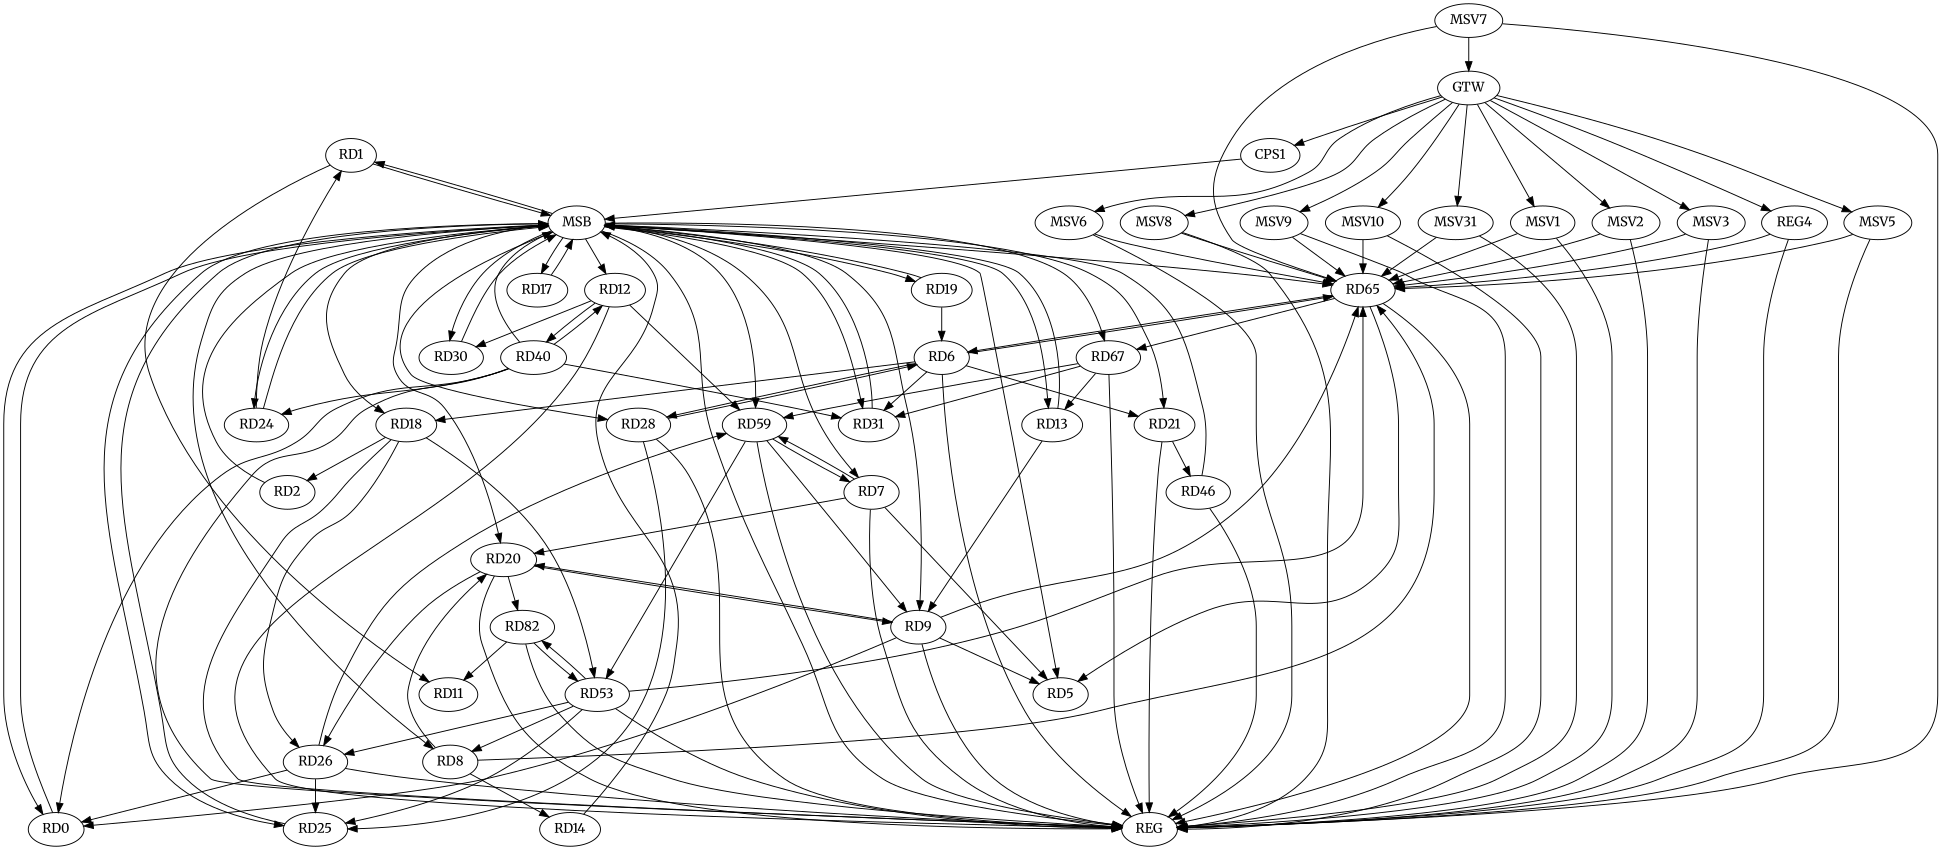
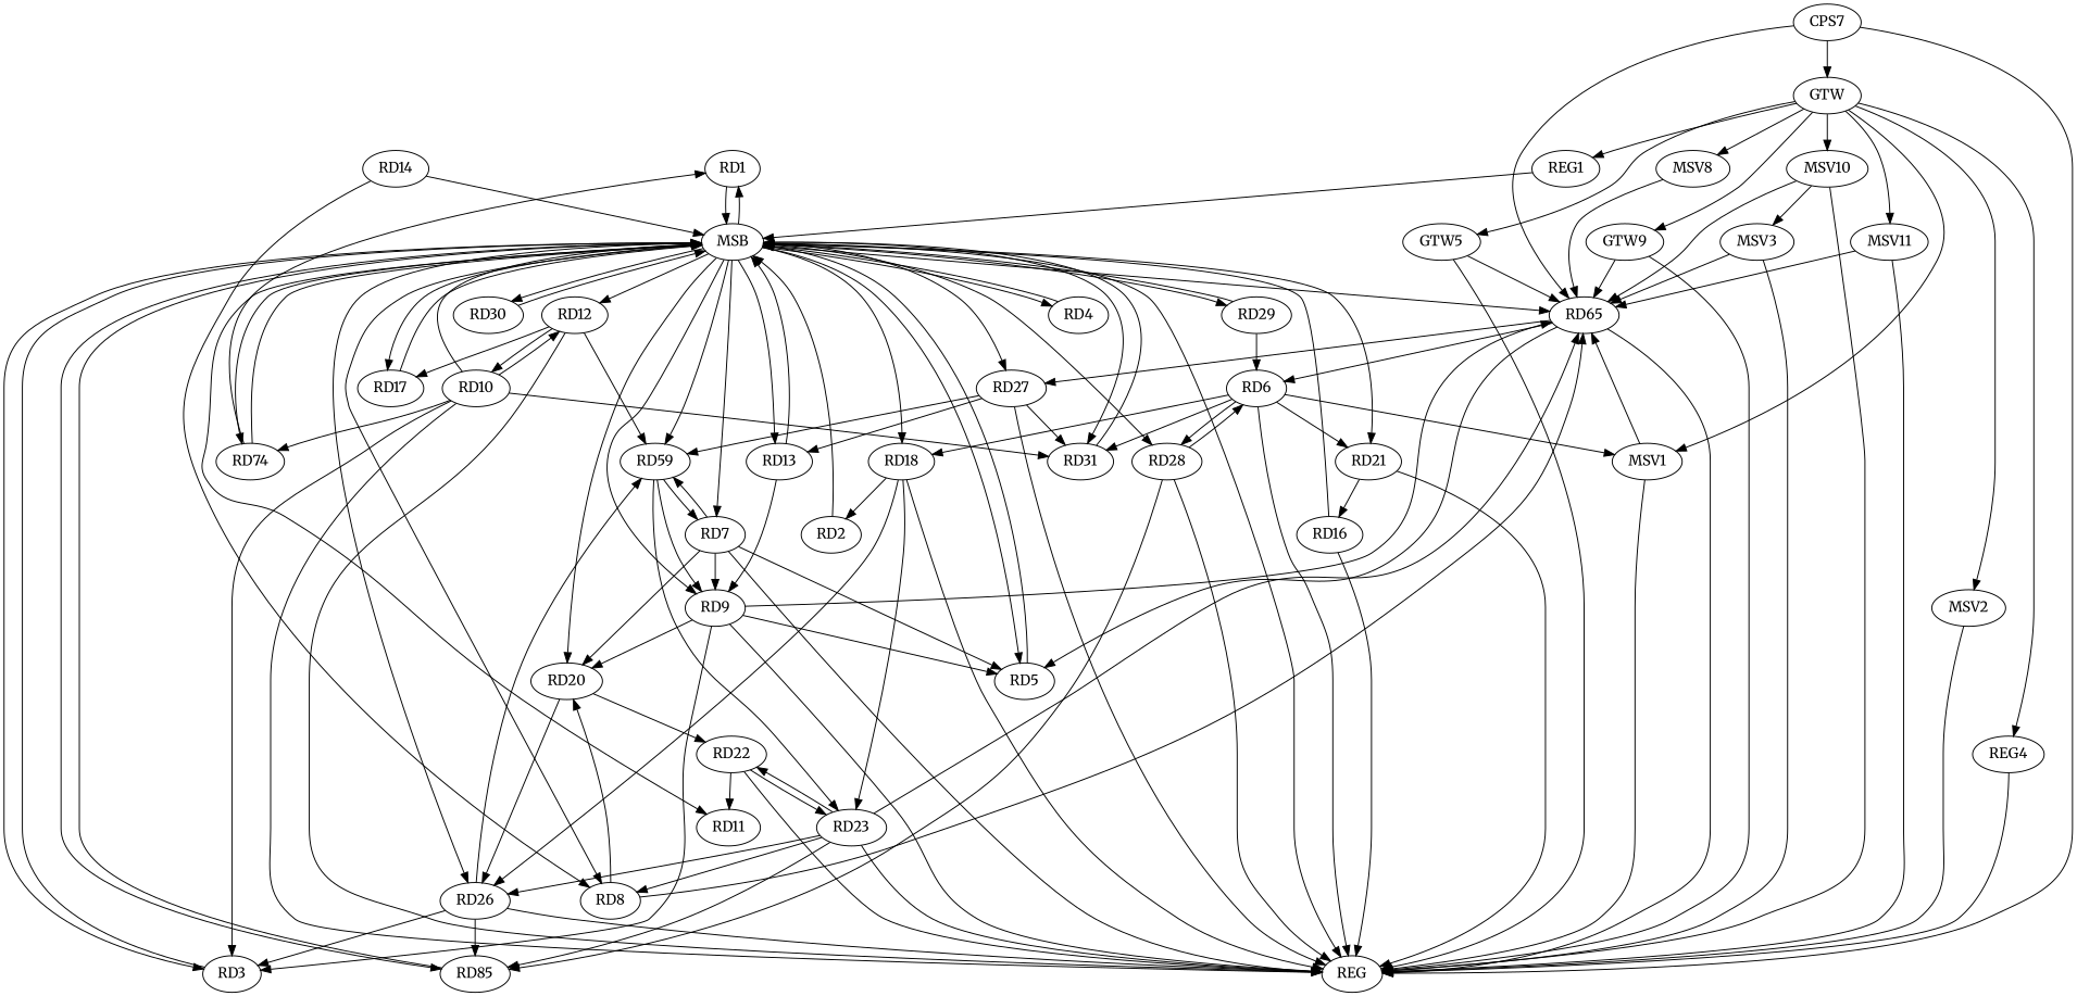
  strict digraph {
    fontname=Merriweather
    node [fontname=Merriweather]
    edge [fontname=Merriweather]
    n1 [label=RD1]
    n2 [label=MSB]
-   n3 [label=RD0]
+   n3 [label=RD3]
+   n4 [label=RD4]
    n5 [label=RD5]
    n6 [label=RD65]
    n7 [label=RD18]
-   n8 [label=RD19]
+   n8 [label=RD29]
    n9 [label=RD21]
    n10 [label=RD28]
    n11 [label=RD31]
    n12 [label=REG]
    n13 [label=RD7]
    n14 [label=RD20]
    n15 [label=RD59]
    n16 [label=RD8]
    n17 [label=RD9]
    n18 [label=RD13]
    n19 [label=RD12]
-   n20 [label=RD24]
+   n20 [label=RD74]
    n21 [label=RD11]
    n22 [label=RD30]
-   n23 [label=RD67]
+   n23 [label=RD27]
    n24 [label=RD17]
    n25 [label=RD26]
-   n26 [label=RD25]
+   n26 [label=RD85]
    n27 [label=RD2]
    n28 [label=RD6]
-   n29 [label=RD53]
-   n30 [label=RD46]
-   n31 [label=RD82]
+   n29 [label=RD23]
+   n30 [label=RD16]
+   n31 [label=RD22]
    n32 [label=RD14]
-   n33 [label=RD40]
-   n34 [label=CPS1]
+   n33 [label=RD10]
+   n34 [label=REG1]
    n35 [label=GTW]
    n36 [label=MSV1]
    n37 [label=MSV2]
    n38 [label=MSV3]
    n39 [label=REG4]
-   n40 [label=MSV5]
-   n41 [label=MSV6]
+   n40 [label=GTW5]
    n42 [label=MSV8]
-   n43 [label=MSV9]
+   n43 [label=GTW9]
    n44 [label=MSV10]
-   n45 [label=MSV31]
-   n46 [label=MSV7]
+   n45 [label=MSV11]
+   n46 [label=CPS7]
    n1 -> n2
    n2 -> n1
    n2 -> n3
+   n2 -> n4
    n2 -> n5
    n2 -> n6
    n2 -> n7
    n2 -> n8
    n2 -> n9
    n2 -> n10
    n2 -> n11
    n2 -> n12
    n2 -> n13
    n2 -> n14
    n2 -> n15
    n2 -> n16
    n2 -> n17
    n2 -> n18
    n2 -> n19
    n2 -> n20
-   n1 -> n21
+   n2 -> n21
    n2 -> n22
    n2 -> n23
    n2 -> n24
+   n2 -> n25
    n2 -> n26
    n3 -> n2
+   n4 -> n2
+   n5 -> n2
    n6 -> n5
    n6 -> n12
    n6 -> n23
    n6 -> n28
    n7 -> n12
    n7 -> n25
    n7 -> n27
    n7 -> n29
    n8 -> n2
    n8 -> n28
    n9 -> n12
    n9 -> n30
    n10 -> n12
    n10 -> n26
    n10 -> n28
    n11 -> n2
    n13 -> n5
    n13 -> n12
    n13 -> n14
    n13 -> n15
-   n14 -> n12
-   n14 -> n17
+   n13 -> n17
    n14 -> n25
    n14 -> n31
-   n15 -> n12
    n15 -> n13
    n15 -> n17
    n15 -> n29
    n16 -> n6
    n16 -> n14
-   n16 -> n32
+   n32 -> n16
    n17 -> n3
    n17 -> n5
    n17 -> n6
    n17 -> n12
    n17 -> n14
    n18 -> n2
    n18 -> n17
    n19 -> n12
    n19 -> n15
-   n19 -> n22
+   n19 -> n24
    n19 -> n33
    n20 -> n1
    n20 -> n2
    n22 -> n2
    n23 -> n11
    n23 -> n12
    n23 -> n15
    n23 -> n18
    n24 -> n2
    n25 -> n3
    n25 -> n12
    n25 -> n15
    n25 -> n26
    n26 -> n2
    n27 -> n2
-   n28 -> n6
+   n28 -> n36
    n28 -> n7
    n28 -> n9
    n28 -> n10
    n28 -> n11
    n28 -> n12
    n29 -> n6
    n29 -> n12
    n29 -> n16
    n29 -> n25
    n29 -> n26
    n29 -> n31
    n30 -> n2
    n30 -> n12
    n31 -> n12
    n31 -> n21
    n31 -> n29
    n32 -> n2
    n33 -> n2
    n33 -> n3
    n33 -> n11
    n33 -> n12
    n33 -> n19
    n33 -> n20
    n34 -> n2
    n35 -> n34
    n35 -> n36
    n35 -> n37
-   n35 -> n38
+   n44 -> n38
    n35 -> n39
    n35 -> n40
-   n35 -> n41
    n35 -> n42
    n35 -> n43
    n35 -> n44
    n35 -> n45
    n36 -> n6
    n36 -> n12
-   n37 -> n6
    n37 -> n12
    n38 -> n6
    n38 -> n12
-   n39 -> n6
    n39 -> n12
    n40 -> n6
    n40 -> n12
-   n41 -> n6
-   n41 -> n12
    n42 -> n6
-   n42 -> n12
    n43 -> n6
    n43 -> n12
    n44 -> n6
    n44 -> n12
    n45 -> n6
    n45 -> n12
    n46 -> n6
    n46 -> n12
    n46 -> n35
  }
